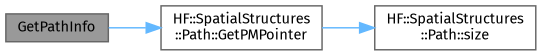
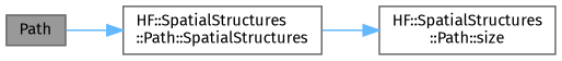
  digraph {
    fontname="Fira Sans"
    rankdir=LR
    node [color=grey40 fillcolor=white fontname="Fira Sans" fontsize=10 shape=box style=filled]
    edge [color=steelblue1 fontname="Fira Sans" fontsize=10 labelfontname=Helvetica labelfontsize=10 style=solid]
-   n1 [color=gray40 fillcolor=grey60 fontcolor=black height=0.2 label=GetPathInfo width=0.4]
-   n2 [height=0.2 label="HF::SpatialStructures\l::Path::GetPMPointer" width=0.4]
+   n1 [color=gray40 fillcolor=grey60 fontcolor=black height=0.2 label=Path width=0.4]
+   n2 [height=0.2 label="HF::SpatialStructures\l::Path::SpatialStructures" width=0.4]
    n3 [height=0.2 label="HF::SpatialStructures\l::Path::size" width=0.4]
    n1 -> n2
    n2 -> n3
  }
